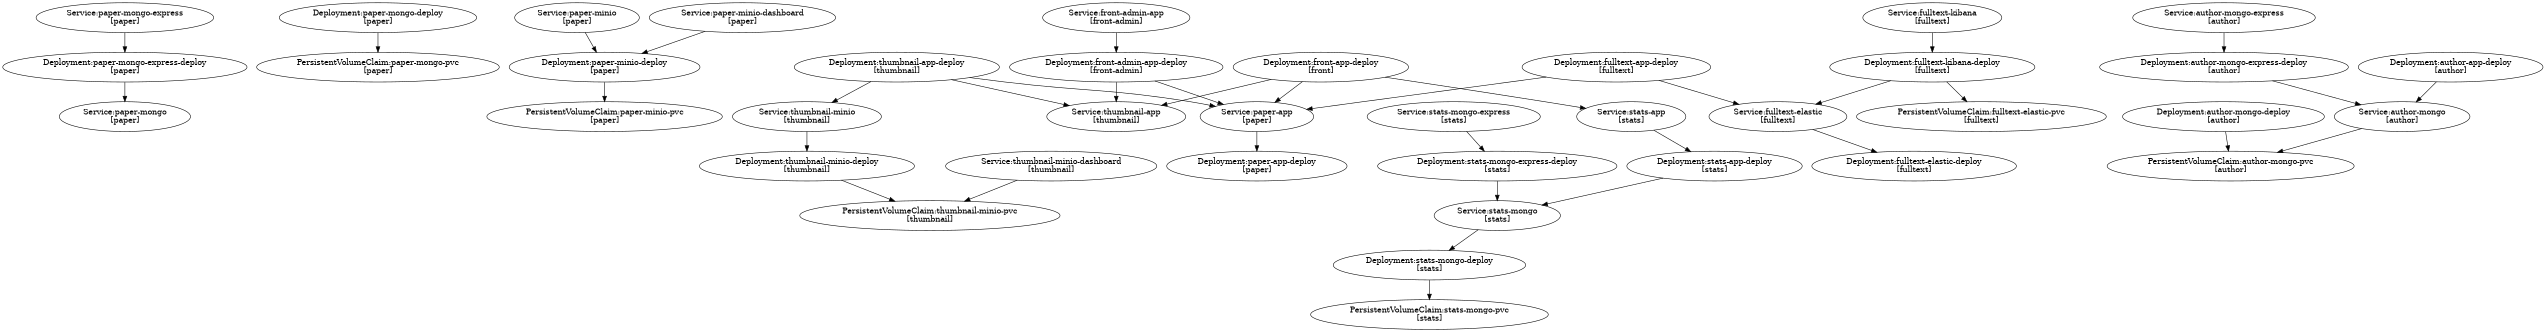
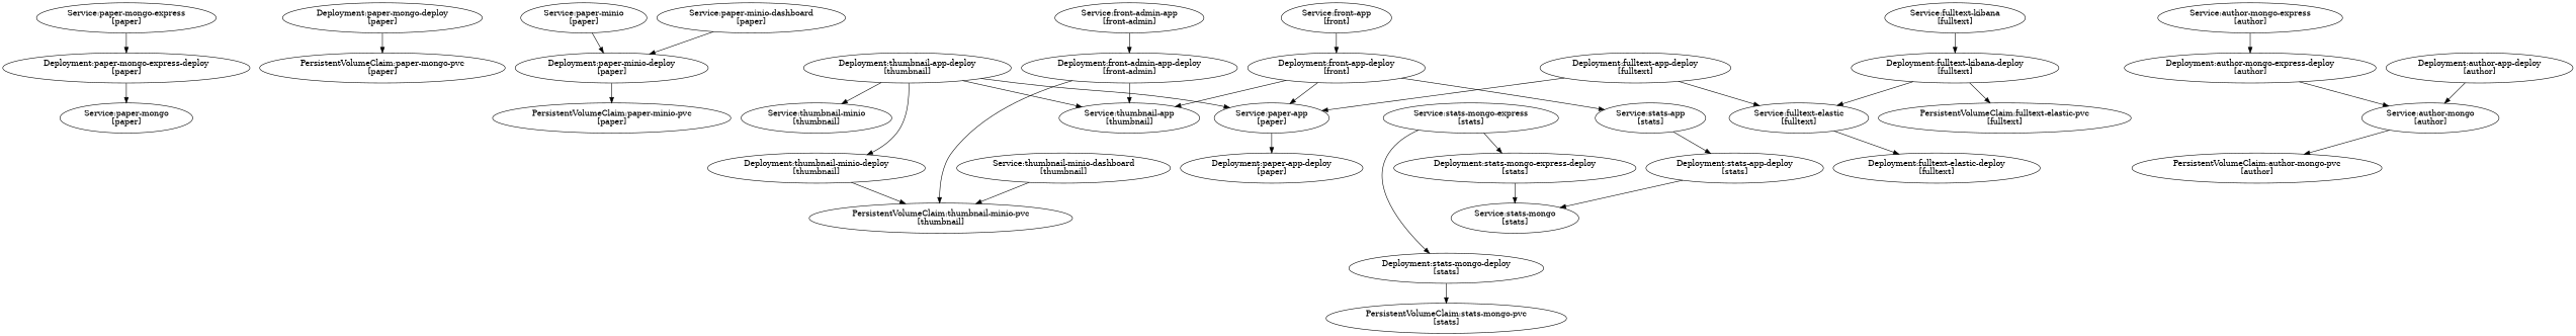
  digraph {
    "Deployment:paper-mongo-express-deploy\n[paper]"
    "Service:paper-mongo\n[paper]"
    "Deployment:paper-mongo-deploy\n[paper]"
    "PersistentVolumeClaim:paper-mongo-pvc\n[paper]"
    "Service:paper-mongo-express\n[paper]"
    "Service:paper-minio\n[paper]"
    "Deployment:paper-minio-deploy\n[paper]"
    "PersistentVolumeClaim:paper-minio-pvc\n[paper]"
    "Service:paper-app\n[paper]"
    "Deployment:paper-app-deploy\n[paper]"
    "Service:paper-minio-dashboard\n[paper]"
    "Deployment:thumbnail-minio-deploy\n[thumbnail]"
    "PersistentVolumeClaim:thumbnail-minio-pvc\n[thumbnail]"
    "Service:thumbnail-minio\n[thumbnail]"
    "Service:thumbnail-minio-dashboard\n[thumbnail]"
    "Deployment:thumbnail-app-deploy\n[thumbnail]"
    "Service:thumbnail-app\n[thumbnail]"
-   "Deployment:author-mongo-deploy\n[author]"
    "PersistentVolumeClaim:author-mongo-pvc\n[author]"
    "Service:author-mongo\n[author]"
    "Deployment:author-mongo-express-deploy\n[author]"
    "Service:author-mongo-express\n[author]"
    "Deployment:author-app-deploy\n[author]"
    "Deployment:front-admin-app-deploy\n[front-admin]"
    "Deployment:fulltext-app-deploy\n[fulltext]"
    "Service:fulltext-elastic\n[fulltext]"
    "Service:front-admin-app\n[front-admin]"
    "Deployment:fulltext-elastic-deploy\n[fulltext]"
    "Deployment:fulltext-kibana-deploy\n[fulltext]"
    "PersistentVolumeClaim:fulltext-elastic-pvc\n[fulltext]"
    "Service:fulltext-kibana\n[fulltext]"
    "Deployment:front-app-deploy\n[front]"
    "Service:stats-app\n[stats]"
    "Deployment:stats-app-deploy\n[stats]"
    "Service:stats-mongo\n[stats]"
+   "Service:front-app\n[front]"
    "Deployment:stats-mongo-deploy\n[stats]"
    "PersistentVolumeClaim:stats-mongo-pvc\n[stats]"
    "Deployment:stats-mongo-express-deploy\n[stats]"
    "Service:stats-mongo-express\n[stats]"
    "Deployment:paper-mongo-express-deploy\n[paper]" -> "Service:paper-mongo\n[paper]"
    "Deployment:paper-mongo-deploy\n[paper]" -> "PersistentVolumeClaim:paper-mongo-pvc\n[paper]"
    "Service:paper-mongo-express\n[paper]" -> "Deployment:paper-mongo-express-deploy\n[paper]"
    "Service:paper-minio\n[paper]" -> "Deployment:paper-minio-deploy\n[paper]"
    "Deployment:paper-minio-deploy\n[paper]" -> "PersistentVolumeClaim:paper-minio-pvc\n[paper]"
    "Service:paper-app\n[paper]" -> "Deployment:paper-app-deploy\n[paper]"
    "Service:paper-minio-dashboard\n[paper]" -> "Deployment:paper-minio-deploy\n[paper]"
    "Deployment:thumbnail-minio-deploy\n[thumbnail]" -> "PersistentVolumeClaim:thumbnail-minio-pvc\n[thumbnail]"
-   "Service:thumbnail-minio\n[thumbnail]" -> "Deployment:thumbnail-minio-deploy\n[thumbnail]"
+   "Deployment:thumbnail-app-deploy\n[thumbnail]" -> "Deployment:thumbnail-minio-deploy\n[thumbnail]"
    "Service:thumbnail-minio-dashboard\n[thumbnail]" -> "PersistentVolumeClaim:thumbnail-minio-pvc\n[thumbnail]"
    "Deployment:thumbnail-app-deploy\n[thumbnail]" -> "Service:paper-app\n[paper]"
    "Deployment:thumbnail-app-deploy\n[thumbnail]" -> "Service:thumbnail-minio\n[thumbnail]"
    "Deployment:thumbnail-app-deploy\n[thumbnail]" -> "Service:thumbnail-app\n[thumbnail]"
-   "Deployment:author-mongo-deploy\n[author]" -> "PersistentVolumeClaim:author-mongo-pvc\n[author]"
    "Service:author-mongo\n[author]" -> "PersistentVolumeClaim:author-mongo-pvc\n[author]"
    "Deployment:author-mongo-express-deploy\n[author]" -> "Service:author-mongo\n[author]"
    "Service:author-mongo-express\n[author]" -> "Deployment:author-mongo-express-deploy\n[author]"
    "Deployment:author-app-deploy\n[author]" -> "Service:author-mongo\n[author]"
-   "Deployment:front-admin-app-deploy\n[front-admin]" -> "Service:paper-app\n[paper]"
+   "Deployment:front-admin-app-deploy\n[front-admin]" -> "PersistentVolumeClaim:thumbnail-minio-pvc\n[thumbnail]"
    "Deployment:front-admin-app-deploy\n[front-admin]" -> "Service:thumbnail-app\n[thumbnail]"
    "Deployment:fulltext-app-deploy\n[fulltext]" -> "Service:paper-app\n[paper]"
    "Deployment:fulltext-app-deploy\n[fulltext]" -> "Service:fulltext-elastic\n[fulltext]"
    "Service:fulltext-elastic\n[fulltext]" -> "Deployment:fulltext-elastic-deploy\n[fulltext]"
    "Service:front-admin-app\n[front-admin]" -> "Deployment:front-admin-app-deploy\n[front-admin]"
    "Deployment:fulltext-kibana-deploy\n[fulltext]" -> "Service:fulltext-elastic\n[fulltext]"
    "Deployment:fulltext-kibana-deploy\n[fulltext]" -> "PersistentVolumeClaim:fulltext-elastic-pvc\n[fulltext]"
    "Service:fulltext-kibana\n[fulltext]" -> "Deployment:fulltext-kibana-deploy\n[fulltext]"
    "Deployment:front-app-deploy\n[front]" -> "Service:paper-app\n[paper]"
    "Deployment:front-app-deploy\n[front]" -> "Service:thumbnail-app\n[thumbnail]"
    "Deployment:front-app-deploy\n[front]" -> "Service:stats-app\n[stats]"
    "Service:stats-app\n[stats]" -> "Deployment:stats-app-deploy\n[stats]"
    "Deployment:stats-app-deploy\n[stats]" -> "Service:stats-mongo\n[stats]"
-   "Service:stats-mongo\n[stats]" -> "Deployment:stats-mongo-deploy\n[stats]"
+   "Service:stats-mongo-express\n[stats]" -> "Deployment:stats-mongo-deploy\n[stats]"
+   "Service:front-app\n[front]" -> "Deployment:front-app-deploy\n[front]"
    "Deployment:stats-mongo-deploy\n[stats]" -> "PersistentVolumeClaim:stats-mongo-pvc\n[stats]"
    "Deployment:stats-mongo-express-deploy\n[stats]" -> "Service:stats-mongo\n[stats]"
    "Service:stats-mongo-express\n[stats]" -> "Deployment:stats-mongo-express-deploy\n[stats]"
  }
